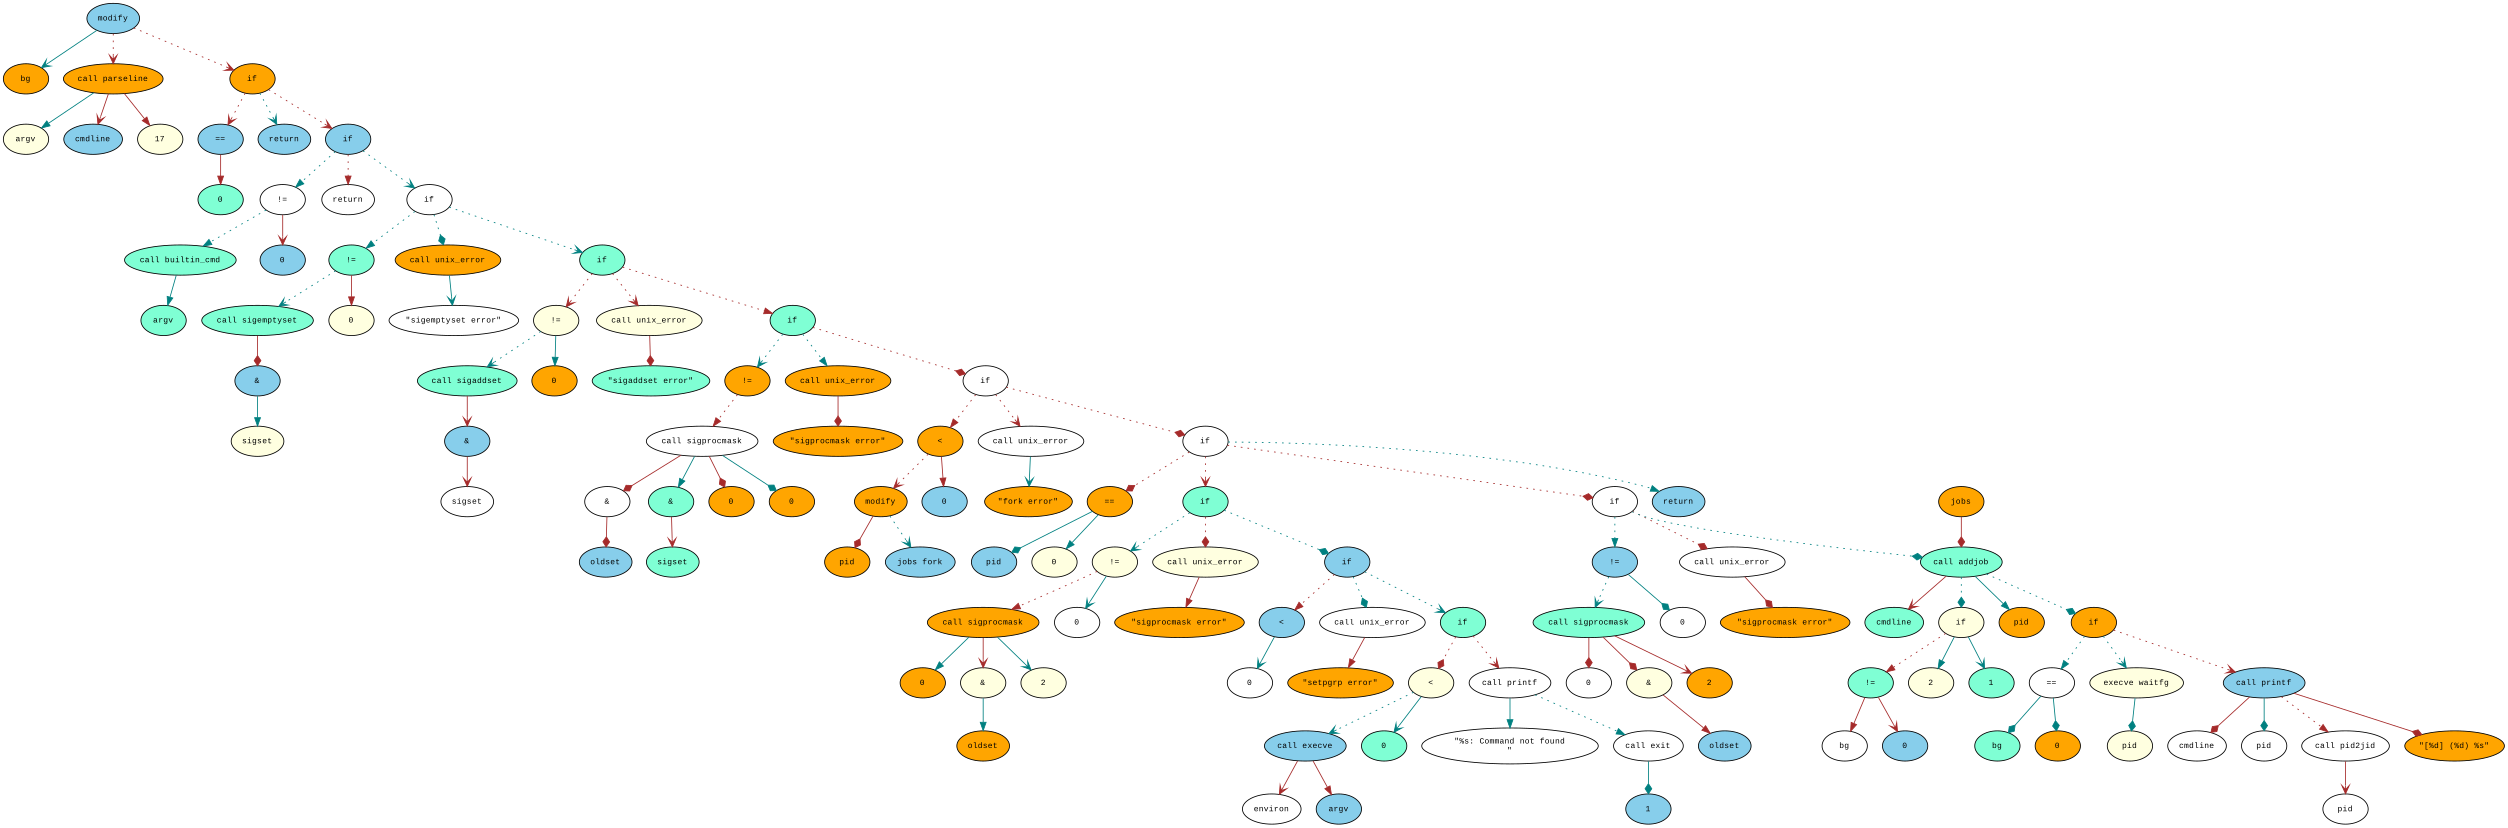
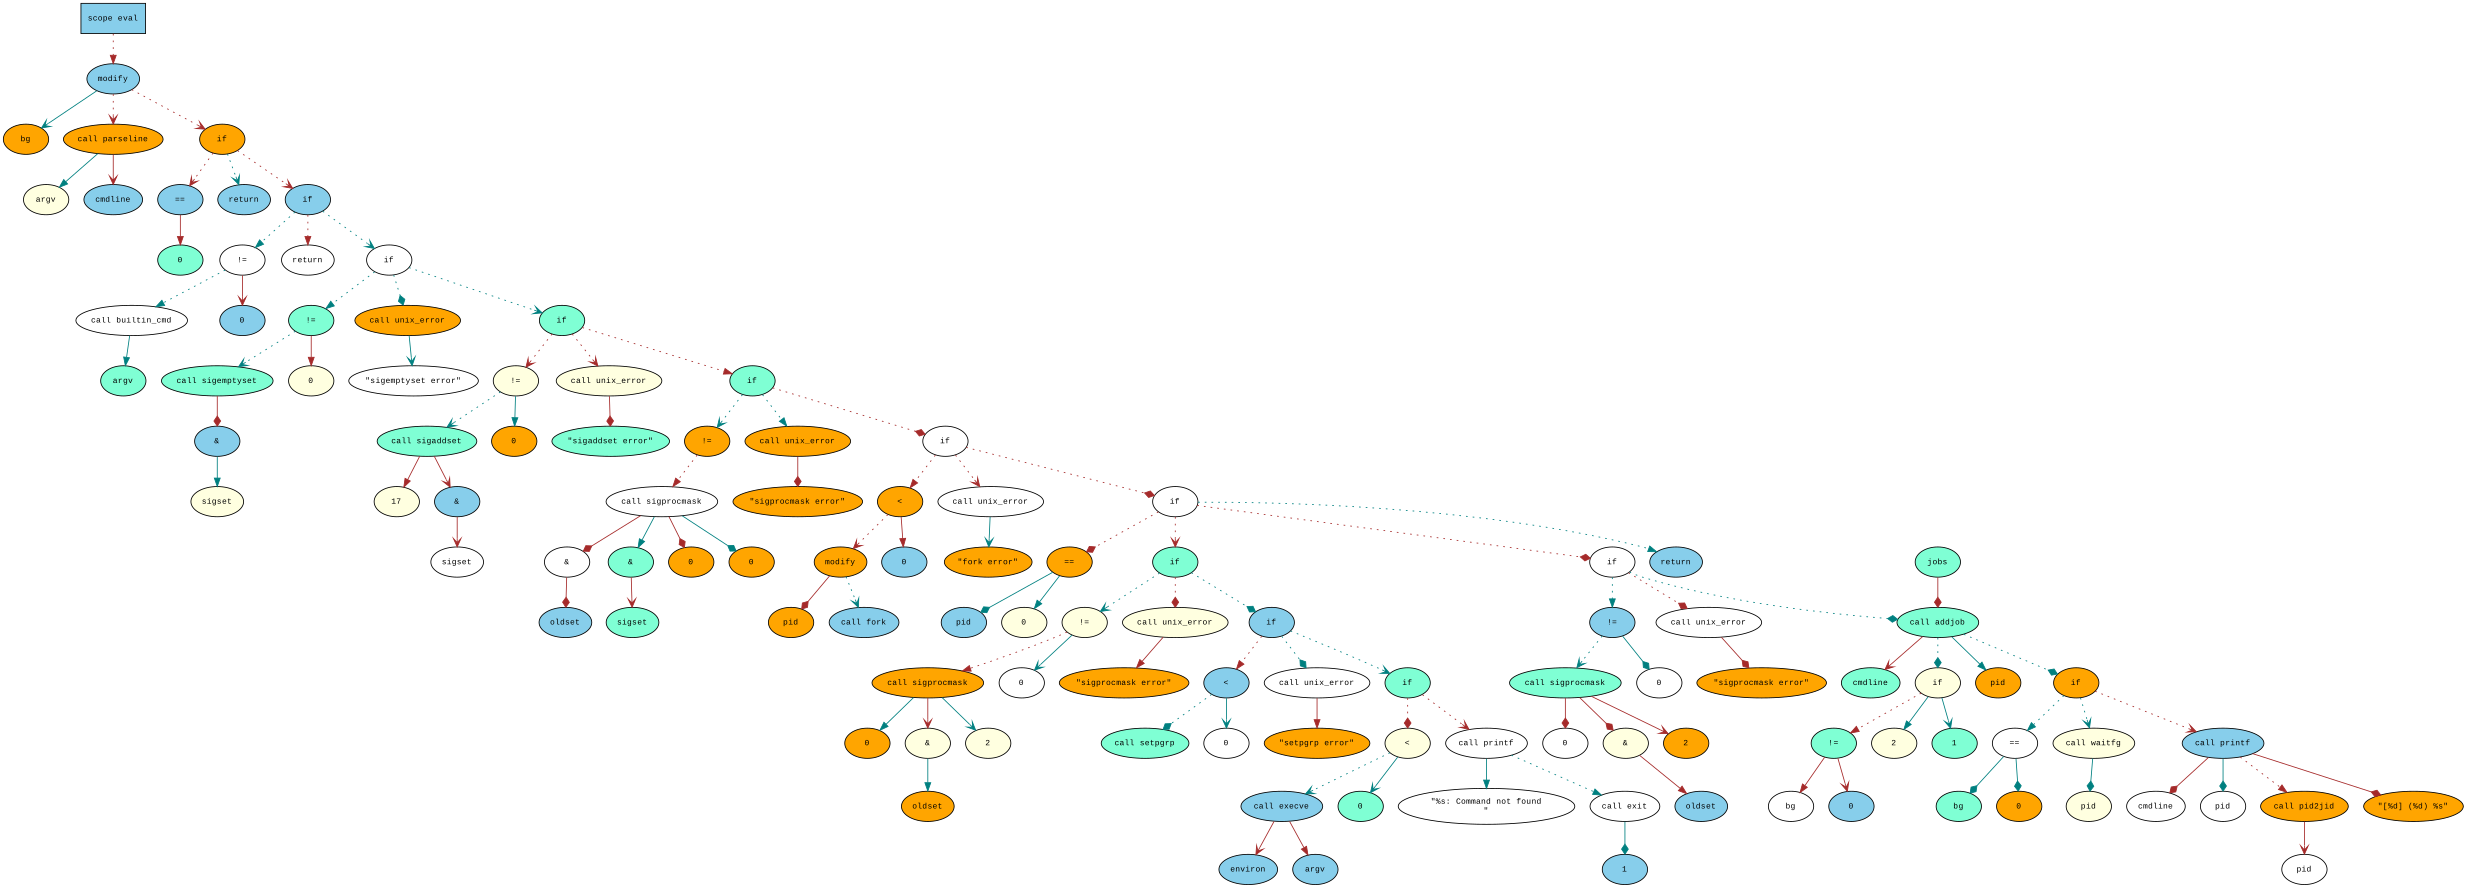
  digraph {
    fontname="Times New Roman"
    fontsize=10
    node [fillcolor=white fontname="Courier New" fontsize=10 shape=ellipse style=filled]
    edge [arrowhead=vee color=brown fontname="Times New Roman" fontsize=10]
+   n1 [fillcolor=skyblue label="scope eval" shape=box]
    n2 [fillcolor=skyblue label=modify]
    n3 [fillcolor=orange label=bg]
    n4 [fillcolor=orange label="call parseline"]
    n5 [fillcolor=orange label=if]
    n6 [fillcolor=lightyellow label=argv]
    n7 [fillcolor=skyblue label=cmdline]
    n8 [fillcolor=skyblue label="=="]
    n9 [fillcolor=skyblue label=return]
    n10 [fillcolor=skyblue label=if]
    n11 [fillcolor=aquamarine label=0]
    n12 [label="!="]
    n13 [label=return]
    n14 [label=if]
-   n15 [fillcolor=aquamarine label="call builtin_cmd"]
+   n15 [label="call builtin_cmd"]
    n16 [fillcolor=skyblue label=0]
    n17 [fillcolor=aquamarine label="!="]
    n18 [fillcolor=orange label="call unix_error"]
    n19 [fillcolor=aquamarine label=if]
    n20 [fillcolor=aquamarine label=argv]
    n21 [fillcolor=aquamarine label="call sigemptyset"]
    n22 [fillcolor=lightyellow label=0]
    n23 [label="\"sigemptyset error\""]
    n24 [fillcolor=lightyellow label="!="]
    n25 [fillcolor=lightyellow label="call unix_error"]
    n26 [fillcolor=aquamarine label=if]
    n27 [fillcolor=skyblue label="&"]
    n28 [fillcolor=lightyellow label=sigset]
    n29 [fillcolor=aquamarine label="call sigaddset"]
    n30 [fillcolor=orange label=0]
    n31 [fillcolor=aquamarine label="\"sigaddset error\""]
    n32 [fillcolor=orange label="!="]
    n33 [fillcolor=orange label="call unix_error"]
    n34 [label=if]
    n35 [fillcolor=lightyellow label=17]
    n36 [fillcolor=skyblue label="&"]
    n37 [label=sigset]
    n38 [label="call sigprocmask"]
    n39 [fillcolor=orange label="\"sigprocmask error\""]
    n40 [fillcolor=orange label="<"]
    n41 [label="call unix_error"]
    n42 [label=if]
    n43 [label="&"]
    n44 [fillcolor=aquamarine label="&"]
    n45 [fillcolor=orange label=0]
    n46 [fillcolor=orange label=0]
    n47 [fillcolor=skyblue label=oldset]
    n48 [fillcolor=aquamarine label=sigset]
    n49 [fillcolor=orange label=modify]
    n50 [fillcolor=skyblue label=0]
    n51 [fillcolor=orange label="\"fork error\""]
    n52 [fillcolor=orange label="=="]
    n53 [fillcolor=aquamarine label=if]
    n54 [label=if]
    n55 [fillcolor=skyblue label=return]
    n56 [fillcolor=orange label=pid]
-   n57 [fillcolor=skyblue label="jobs fork"]
+   n57 [fillcolor=skyblue label="call fork"]
    n58 [fillcolor=skyblue label=pid]
    n59 [fillcolor=lightyellow label=0]
    n60 [fillcolor=lightyellow label="!="]
    n61 [fillcolor=lightyellow label="call unix_error"]
    n62 [fillcolor=skyblue label=if]
    n63 [fillcolor=skyblue label="!="]
    n64 [label="call unix_error"]
    n65 [fillcolor=aquamarine label="call addjob"]
    n66 [fillcolor=orange label="call sigprocmask"]
    n67 [label=0]
    n68 [fillcolor=orange label="\"sigprocmask error\""]
    n69 [fillcolor=skyblue label="<"]
    n70 [label="call unix_error"]
    n71 [fillcolor=aquamarine label=if]
    n72 [fillcolor=orange label=0]
    n73 [fillcolor=lightyellow label="&"]
    n74 [fillcolor=lightyellow label=2]
    n75 [fillcolor=orange label=oldset]
+   n76 [fillcolor=aquamarine label="call setpgrp"]
    n77 [label=0]
    n78 [fillcolor=orange label="\"setpgrp error\""]
    n79 [fillcolor=lightyellow label="<"]
    n80 [label="call printf"]
    n81 [fillcolor=skyblue label="call execve"]
    n82 [fillcolor=aquamarine label=0]
    n83 [label="\"%s: Command not found\n\""]
    n84 [label="call exit"]
-   n85 [label=environ]
+   n85 [fillcolor=skyblue label=environ]
    n86 [fillcolor=skyblue label=argv]
    n87 [fillcolor=skyblue label=1]
    n88 [fillcolor=aquamarine label="call sigprocmask"]
    n89 [label=0]
    n90 [fillcolor=orange label="\"sigprocmask error\""]
    n91 [fillcolor=aquamarine label=cmdline]
    n92 [fillcolor=lightyellow label=if]
    n93 [fillcolor=orange label=pid]
    n94 [fillcolor=orange label=if]
    n95 [label=0]
    n96 [fillcolor=lightyellow label="&"]
    n97 [fillcolor=orange label=2]
    n98 [fillcolor=skyblue label=oldset]
    n99 [fillcolor=aquamarine label="!="]
    n100 [fillcolor=lightyellow label=2]
    n101 [fillcolor=aquamarine label=1]
-   n102 [fillcolor=orange label=jobs]
+   n102 [fillcolor=aquamarine label=jobs]
    n103 [label="=="]
-   n104 [fillcolor=lightyellow label="execve waitfg"]
+   n104 [fillcolor=lightyellow label="call waitfg"]
    n105 [fillcolor=skyblue label="call printf"]
    n106 [label=bg]
    n107 [fillcolor=skyblue label=0]
    n108 [fillcolor=aquamarine label=bg]
    n109 [fillcolor=orange label=0]
    n110 [fillcolor=lightyellow label=pid]
    n111 [label=cmdline]
    n112 [label=pid]
-   n113 [label="call pid2jid"]
+   n113 [fillcolor=orange label="call pid2jid"]
    n114 [fillcolor=orange label="\"[%d] (%d) %s\""]
    n115 [label=pid]
+   n1 -> n2 [arrowhead=normal style=dotted]
    n2 -> n3 [color=teal]
    n2 -> n4 [style=dotted]
    n2 -> n5 [style=dotted]
    n4 -> n6 [arrowhead=normal color=teal]
    n4 -> n7
    n5 -> n8 [style=dotted]
    n5 -> n9 [color=teal style=dotted]
    n5 -> n10 [style=dotted]
    n8 -> n11 [arrowhead=normal]
    n10 -> n12 [arrowhead=normal color=teal style=dotted]
    n10 -> n13 [arrowhead=normal style=dotted]
    n10 -> n14 [color=teal style=dotted]
    n12 -> n15 [arrowhead=normal color=teal style=dotted]
    n12 -> n16
    n14 -> n17 [arrowhead=normal color=teal style=dotted]
    n14 -> n18 [arrowhead=diamond color=teal style=dotted]
    n14 -> n19 [color=teal style=dotted]
    n15 -> n20 [arrowhead=normal color=teal]
    n17 -> n21 [color=teal style=dotted]
    n17 -> n22 [arrowhead=normal]
    n18 -> n23 [color=teal]
    n19 -> n24 [style=dotted]
    n19 -> n25 [style=dotted]
    n19 -> n26 [arrowhead=normal style=dotted]
    n21 -> n27 [arrowhead=diamond]
    n24 -> n29 [color=teal style=dotted]
    n24 -> n30 [arrowhead=normal color=teal]
    n25 -> n31 [arrowhead=diamond]
    n26 -> n32 [color=teal style=dotted]
    n26 -> n33 [arrowhead=normal color=teal style=dotted]
    n26 -> n34 [arrowhead=diamond style=dotted]
    n27 -> n28 [arrowhead=normal color=teal]
-   n4 -> n35 [arrowhead=normal]
+   n29 -> n35 [arrowhead=normal]
    n29 -> n36
    n32 -> n38 [arrowhead=normal style=dotted]
    n33 -> n39 [arrowhead=diamond]
    n34 -> n40 [arrowhead=normal style=dotted]
    n34 -> n41 [style=dotted]
    n34 -> n42 [arrowhead=diamond style=dotted]
    n36 -> n37
    n38 -> n43 [arrowhead=diamond]
    n38 -> n44 [arrowhead=normal color=teal]
    n38 -> n45 [arrowhead=diamond]
    n38 -> n46 [arrowhead=diamond color=teal]
    n40 -> n49 [style=dotted]
    n40 -> n50 [arrowhead=normal]
    n41 -> n51 [color=teal]
    n42 -> n52 [arrowhead=diamond style=dotted]
    n42 -> n53 [style=dotted]
    n42 -> n54 [arrowhead=diamond style=dotted]
    n42 -> n55 [arrowhead=normal color=teal style=dotted]
    n43 -> n47 [arrowhead=diamond]
    n44 -> n48
    n49 -> n56 [arrowhead=diamond]
    n49 -> n57 [color=teal style=dotted]
    n52 -> n58 [arrowhead=diamond color=teal]
    n52 -> n59 [arrowhead=normal color=teal]
    n53 -> n60 [color=teal style=dotted]
    n53 -> n61 [arrowhead=diamond style=dotted]
    n53 -> n62 [arrowhead=diamond color=teal style=dotted]
    n54 -> n63 [arrowhead=normal color=teal style=dotted]
    n54 -> n64 [arrowhead=diamond style=dotted]
    n54 -> n65 [arrowhead=diamond color=teal style=dotted]
    n60 -> n66 [arrowhead=normal style=dotted]
    n60 -> n67 [color=teal]
    n61 -> n68 [arrowhead=normal]
    n62 -> n69 [arrowhead=normal style=dotted]
    n62 -> n70 [arrowhead=diamond color=teal style=dotted]
    n62 -> n71 [color=teal style=dotted]
    n63 -> n88 [color=teal style=dotted]
    n63 -> n89 [arrowhead=diamond color=teal]
    n64 -> n90 [arrowhead=diamond]
    n65 -> n91
    n65 -> n92 [arrowhead=diamond color=teal style=dotted]
    n65 -> n93 [arrowhead=normal color=teal]
    n65 -> n94 [arrowhead=diamond color=teal style=dotted]
    n66 -> n72 [arrowhead=normal color=teal]
    n66 -> n73
    n66 -> n74 [color=teal]
+   n69 -> n76 [arrowhead=diamond color=teal style=dotted]
    n69 -> n77 [color=teal]
    n70 -> n78 [arrowhead=normal]
    n71 -> n79 [arrowhead=diamond style=dotted]
    n71 -> n80 [style=dotted]
    n73 -> n75 [arrowhead=normal color=teal]
    n79 -> n81 [color=teal style=dotted]
    n79 -> n82 [color=teal]
    n80 -> n83 [arrowhead=normal color=teal]
    n80 -> n84 [arrowhead=normal color=teal style=dotted]
    n81 -> n85
    n81 -> n86 [arrowhead=normal]
    n84 -> n87 [arrowhead=diamond color=teal]
    n88 -> n95 [arrowhead=diamond]
    n88 -> n96 [arrowhead=diamond]
    n88 -> n97
    n92 -> n99 [arrowhead=normal style=dotted]
    n92 -> n100 [arrowhead=normal color=teal]
    n92 -> n101 [color=teal]
    n94 -> n103 [arrowhead=normal color=teal style=dotted]
    n94 -> n104 [color=teal style=dotted]
    n94 -> n105 [style=dotted]
    n96 -> n98 [arrowhead=normal]
    n99 -> n106 [arrowhead=normal]
    n99 -> n107
    n102 -> n65 [arrowhead=diamond]
    n103 -> n108 [arrowhead=diamond color=teal]
    n103 -> n109 [arrowhead=diamond color=teal]
    n104 -> n110 [arrowhead=diamond color=teal]
    n105 -> n111 [arrowhead=diamond]
    n105 -> n112 [arrowhead=diamond color=teal]
    n105 -> n113 [arrowhead=normal style=dotted]
    n105 -> n114 [arrowhead=diamond]
    n113 -> n115
  }
